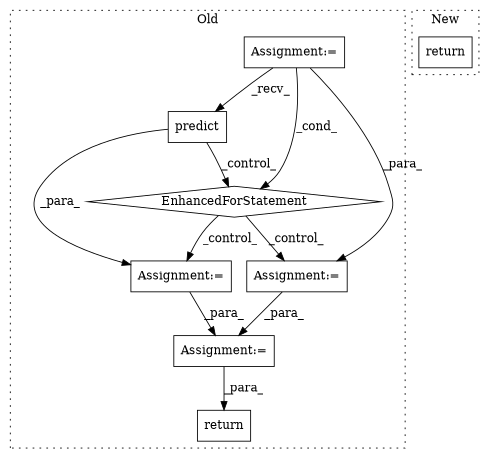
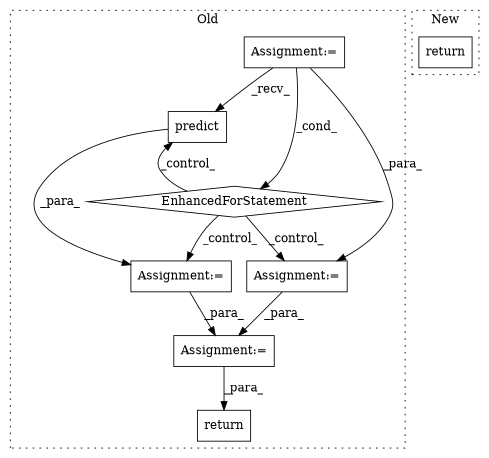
  digraph {
    node [a=7 l=1 s="1471,1555" shape=box]
    n1 [a=32 l="8,1" label=predict s="1635,1644"]
    n2 [l=2 label="Assignment:=" s=1741]
    n3 [label="Assignment:=" s=1575]
    n4 [label="Assignment:=" s=1629]
    n5 [a=41 l=14 label=return s=1814]
    n6 [a=70 l="57,2" label=EnhancedForStatement shape=diamond]
    n7 [l="57,2" label="Assignment:="]
    n8 [a=41 l=14 label=return s=1443]
    subgraph cluster_1 {
      label=Old
      style=dotted
      n1
      n2
      n3
      n4
      n5
      n6
      n7
    }
    subgraph cluster_2 {
      label=New
      style=dotted
      n8
    }
    n1 -> n4 [label=_para_]
    n2 -> n5 [label=_para_]
    n3 -> n2 [label=_para_]
    n4 -> n2 [label=_para_]
-   n1 -> n6 [label=_control_]
+   n6 -> n1 [label=_control_]
    n6 -> n3 [label=_control_]
    n6 -> n4 [label=_control_]
    n7 -> n1 [label=_recv_]
    n7 -> n3 [label=_para_]
    n7 -> n6 [label=_cond_]
  }
